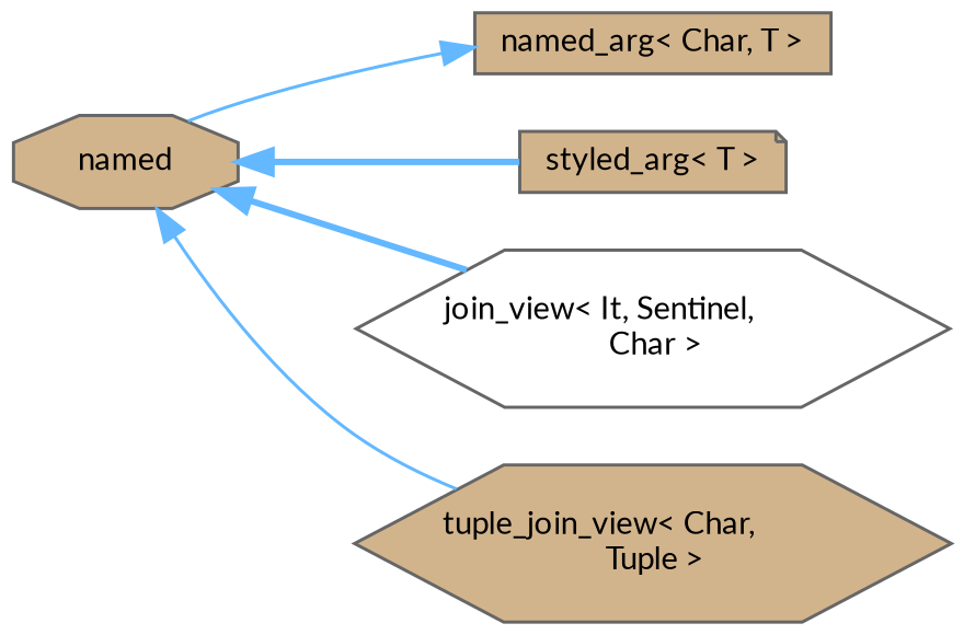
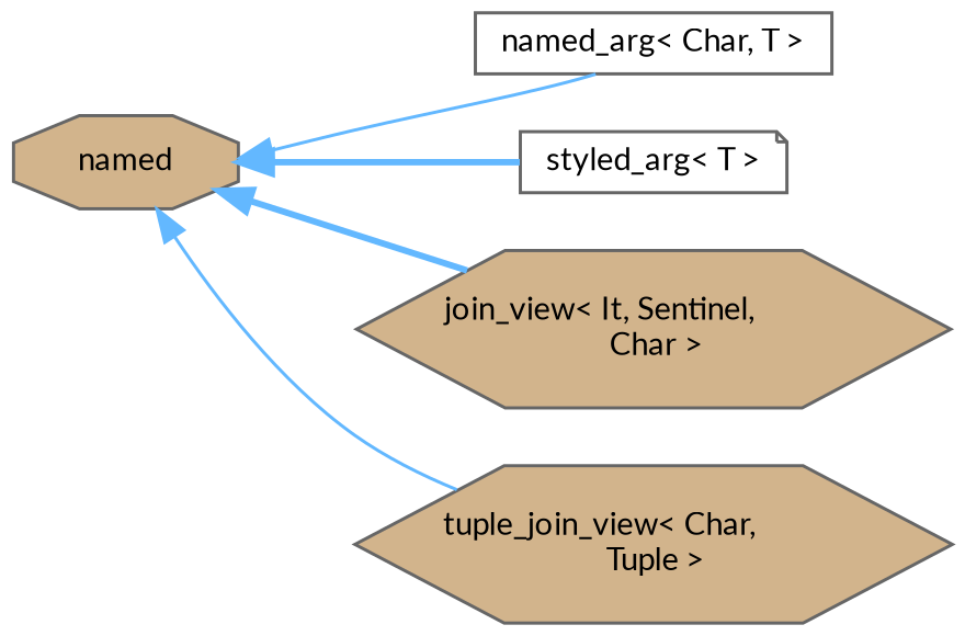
  digraph {
    fontname=Lato
    rankdir=LR
    node [color=gray40 fillcolor=tan fontname=Lato fontsize=10 shape=hexagon style=filled]
    edge [color=steelblue1 dir=back fontname=Lato fontsize=10 labelfontname=Helvetica labelfontsize=10 style=solid]
    n1 [fontcolor=black height=0.2 label=named shape=octagon width=0.4]
-   n2 [height=0.2 label="named_arg\< Char, T \>" shape=box width=0.4]
-   n3 [height=0.2 label="styled_arg\< T \>" shape=note width=0.4]
-   n4 [fillcolor=white height=0.2 label="join_view\< It, Sentinel,\l Char \>" width=0.4]
+   n2 [fillcolor=white height=0.2 label="named_arg\< Char, T \>" shape=box width=0.4]
+   n3 [fillcolor=white height=0.2 label="styled_arg\< T \>" shape=note width=0.4]
+   n4 [height=0.2 label="join_view\< It, Sentinel,\l Char \>" width=0.4]
    n5 [height=0.2 label="tuple_join_view\< Char,\l Tuple \>" width=0.4]
-   n2 -> n1
+   n1 -> n2
    n1 -> n3 [style=bold]
    n1 -> n4 [style=bold]
    n1 -> n5
  }
